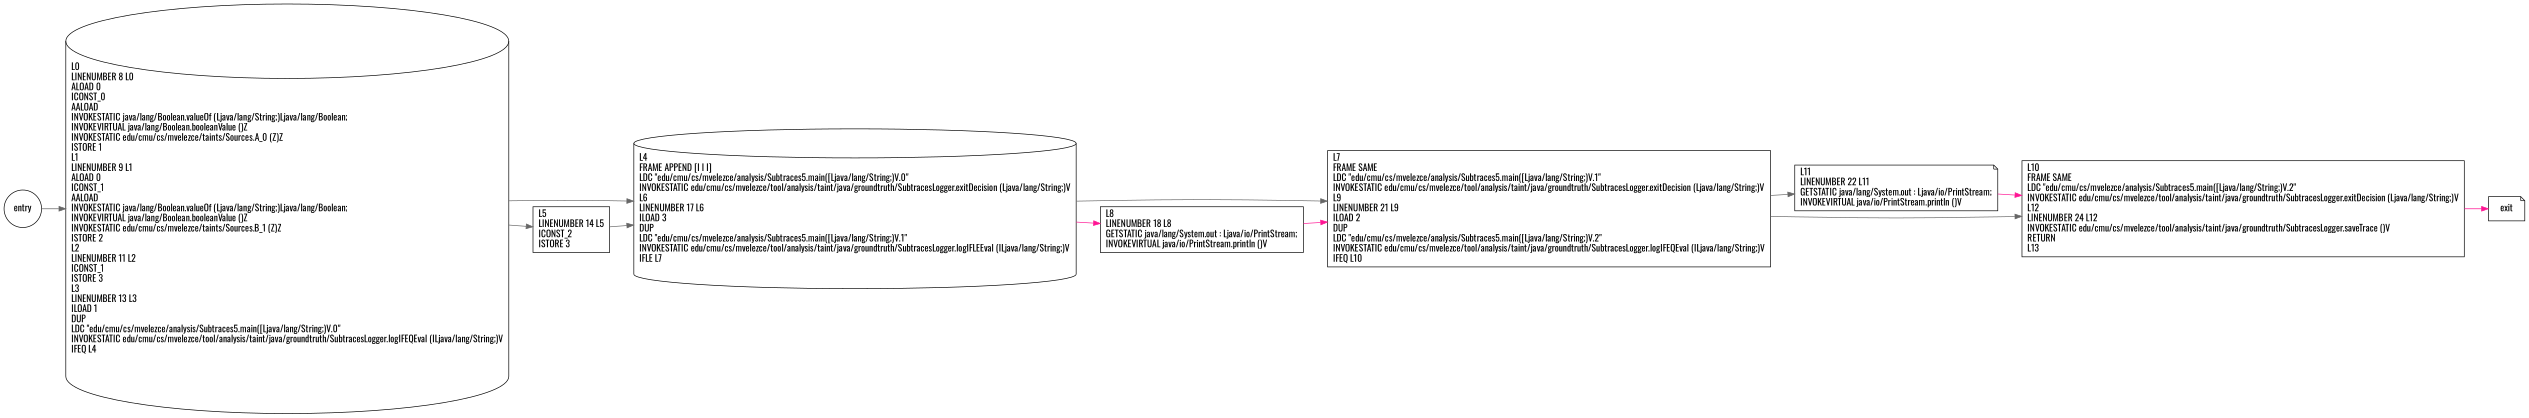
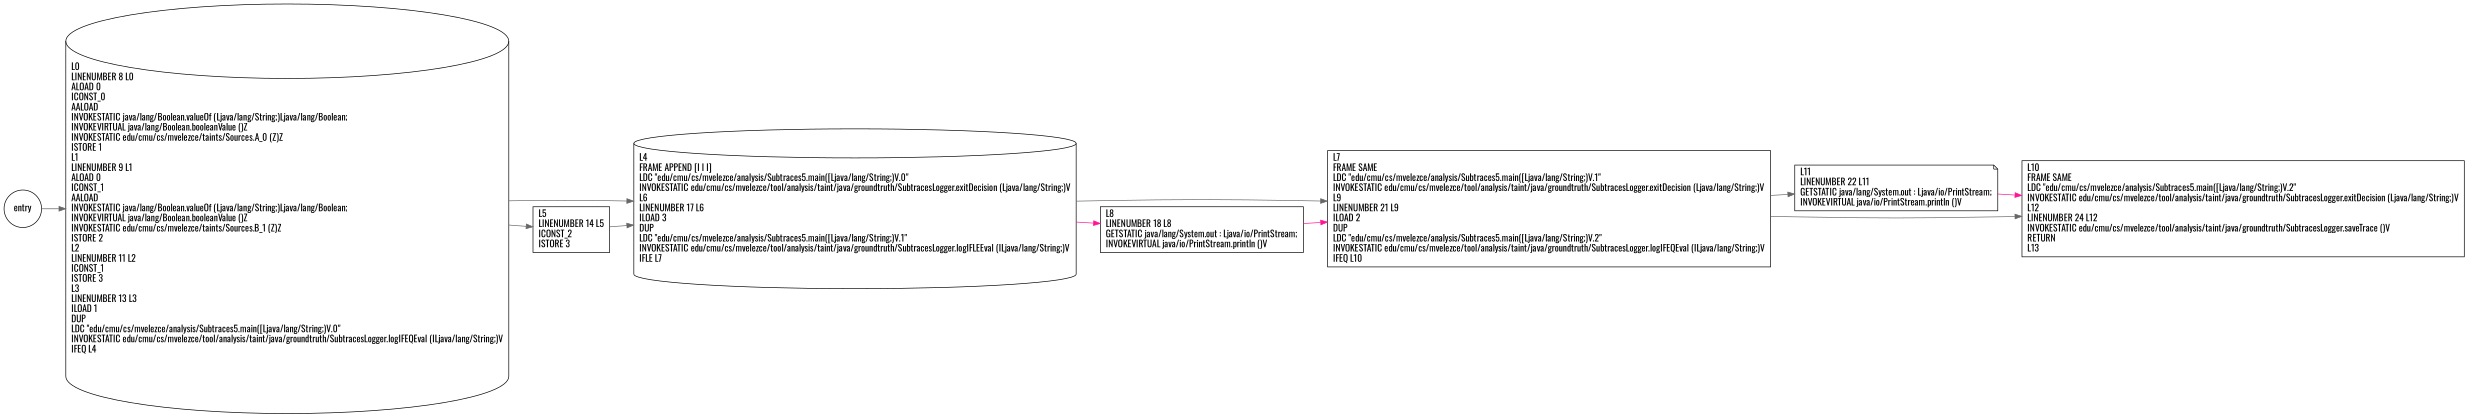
  digraph {
    rankdir=LR
    fontname=Oswald
    node [shape=box fontname=Oswald]
    edge [color=gray40 fontname=Oswald]
    n1 [label="L7\lFRAME SAME\lLDC \"edu/cmu/cs/mvelezce/analysis/Subtraces5.main([Ljava/lang/String;)V.1\"\lINVOKESTATIC edu/cmu/cs/mvelezce/tool/analysis/taint/java/groundtruth/SubtracesLogger.exitDecision (Ljava/lang/String;)V\lL9\lLINENUMBER 21 L9\lILOAD 2\lDUP\lLDC \"edu/cmu/cs/mvelezce/analysis/Subtraces5.main([Ljava/lang/String;)V.2\"\lINVOKESTATIC edu/cmu/cs/mvelezce/tool/analysis/taint/java/groundtruth/SubtracesLogger.logIFEQEval (ILjava/lang/String;)V\lIFEQ L10\l"]
    n2 [label="L11\lLINENUMBER 22 L11\lGETSTATIC java/lang/System.out : Ljava/io/PrintStream;\lINVOKEVIRTUAL java/io/PrintStream.println ()V\l" shape=note]
    n3 [label="L10\lFRAME SAME\lLDC \"edu/cmu/cs/mvelezce/analysis/Subtraces5.main([Ljava/lang/String;)V.2\"\lINVOKESTATIC edu/cmu/cs/mvelezce/tool/analysis/taint/java/groundtruth/SubtracesLogger.exitDecision (Ljava/lang/String;)V\lL12\lLINENUMBER 24 L12\lINVOKESTATIC edu/cmu/cs/mvelezce/tool/analysis/taint/java/groundtruth/SubtracesLogger.saveTrace ()V\lRETURN\lL13\l"]
    n4 [label="L8\lLINENUMBER 18 L8\lGETSTATIC java/lang/System.out : Ljava/io/PrintStream;\lINVOKEVIRTUAL java/io/PrintStream.println ()V\l"]
    n5 [label="L0\lLINENUMBER 8 L0\lALOAD 0\lICONST_0\lAALOAD\lINVOKESTATIC java/lang/Boolean.valueOf (Ljava/lang/String;)Ljava/lang/Boolean;\lINVOKEVIRTUAL java/lang/Boolean.booleanValue ()Z\lINVOKESTATIC edu/cmu/cs/mvelezce/taints/Sources.A_0 (Z)Z\lISTORE 1\lL1\lLINENUMBER 9 L1\lALOAD 0\lICONST_1\lAALOAD\lINVOKESTATIC java/lang/Boolean.valueOf (Ljava/lang/String;)Ljava/lang/Boolean;\lINVOKEVIRTUAL java/lang/Boolean.booleanValue ()Z\lINVOKESTATIC edu/cmu/cs/mvelezce/taints/Sources.B_1 (Z)Z\lISTORE 2\lL2\lLINENUMBER 11 L2\lICONST_1\lISTORE 3\lL3\lLINENUMBER 13 L3\lILOAD 1\lDUP\lLDC \"edu/cmu/cs/mvelezce/analysis/Subtraces5.main([Ljava/lang/String;)V.0\"\lINVOKESTATIC edu/cmu/cs/mvelezce/tool/analysis/taint/java/groundtruth/SubtracesLogger.logIFEQEval (ILjava/lang/String;)V\lIFEQ L4\l" shape=cylinder]
    n6 [label="L4\lFRAME APPEND [I I I]\lLDC \"edu/cmu/cs/mvelezce/analysis/Subtraces5.main([Ljava/lang/String;)V.0\"\lINVOKESTATIC edu/cmu/cs/mvelezce/tool/analysis/taint/java/groundtruth/SubtracesLogger.exitDecision (Ljava/lang/String;)V\lL6\lLINENUMBER 17 L6\lILOAD 3\lDUP\lLDC \"edu/cmu/cs/mvelezce/analysis/Subtraces5.main([Ljava/lang/String;)V.1\"\lINVOKESTATIC edu/cmu/cs/mvelezce/tool/analysis/taint/java/groundtruth/SubtracesLogger.logIFLEEval (ILjava/lang/String;)V\lIFLE L7\l" shape=cylinder]
    n7 [label="L5\lLINENUMBER 14 L5\lICONST_2\lISTORE 3\l"]
-   exit [shape=note]
    entry [shape=circle]
    n1 -> n2
    n1 -> n3
    n2 -> n3 [color=deeppink]
-   n3 -> exit [color=deeppink]
    n4 -> n1 [color=deeppink]
    n5 -> n6
    n5 -> n7
    n6 -> n1
    n6 -> n4 [color=deeppink]
    n7 -> n6
    entry -> n5
  }
